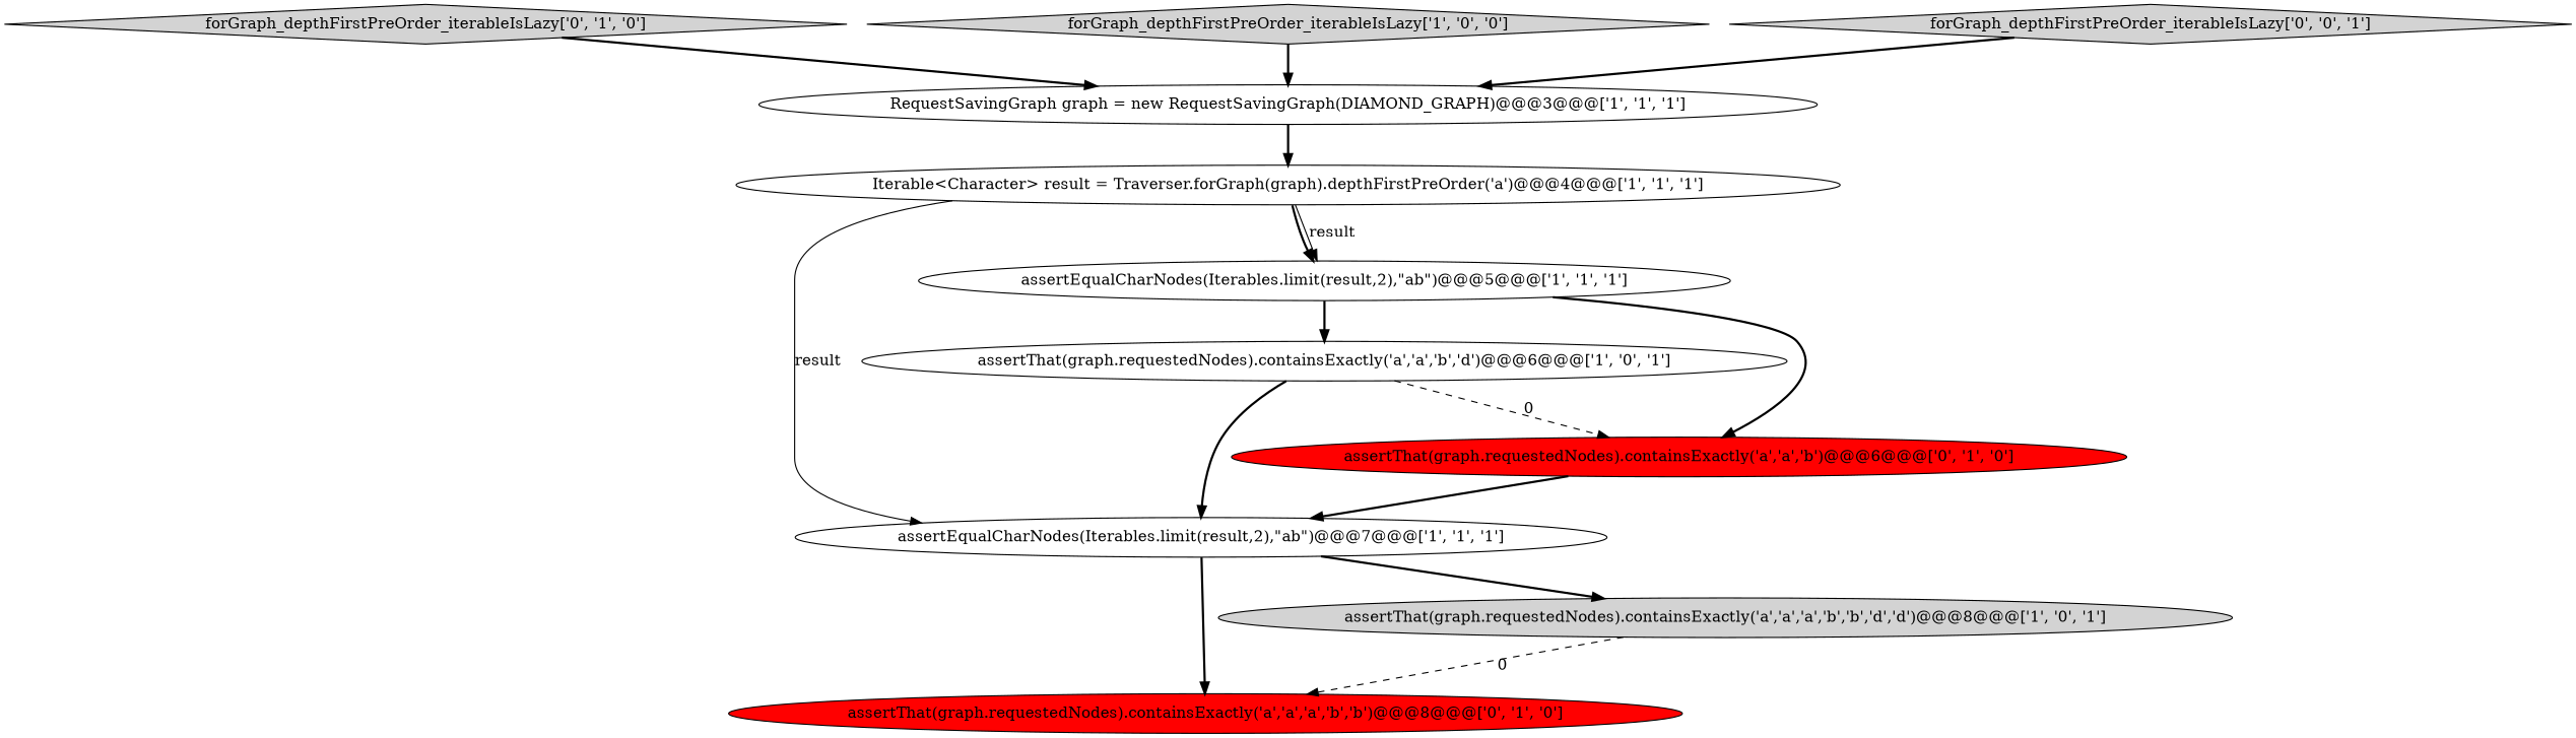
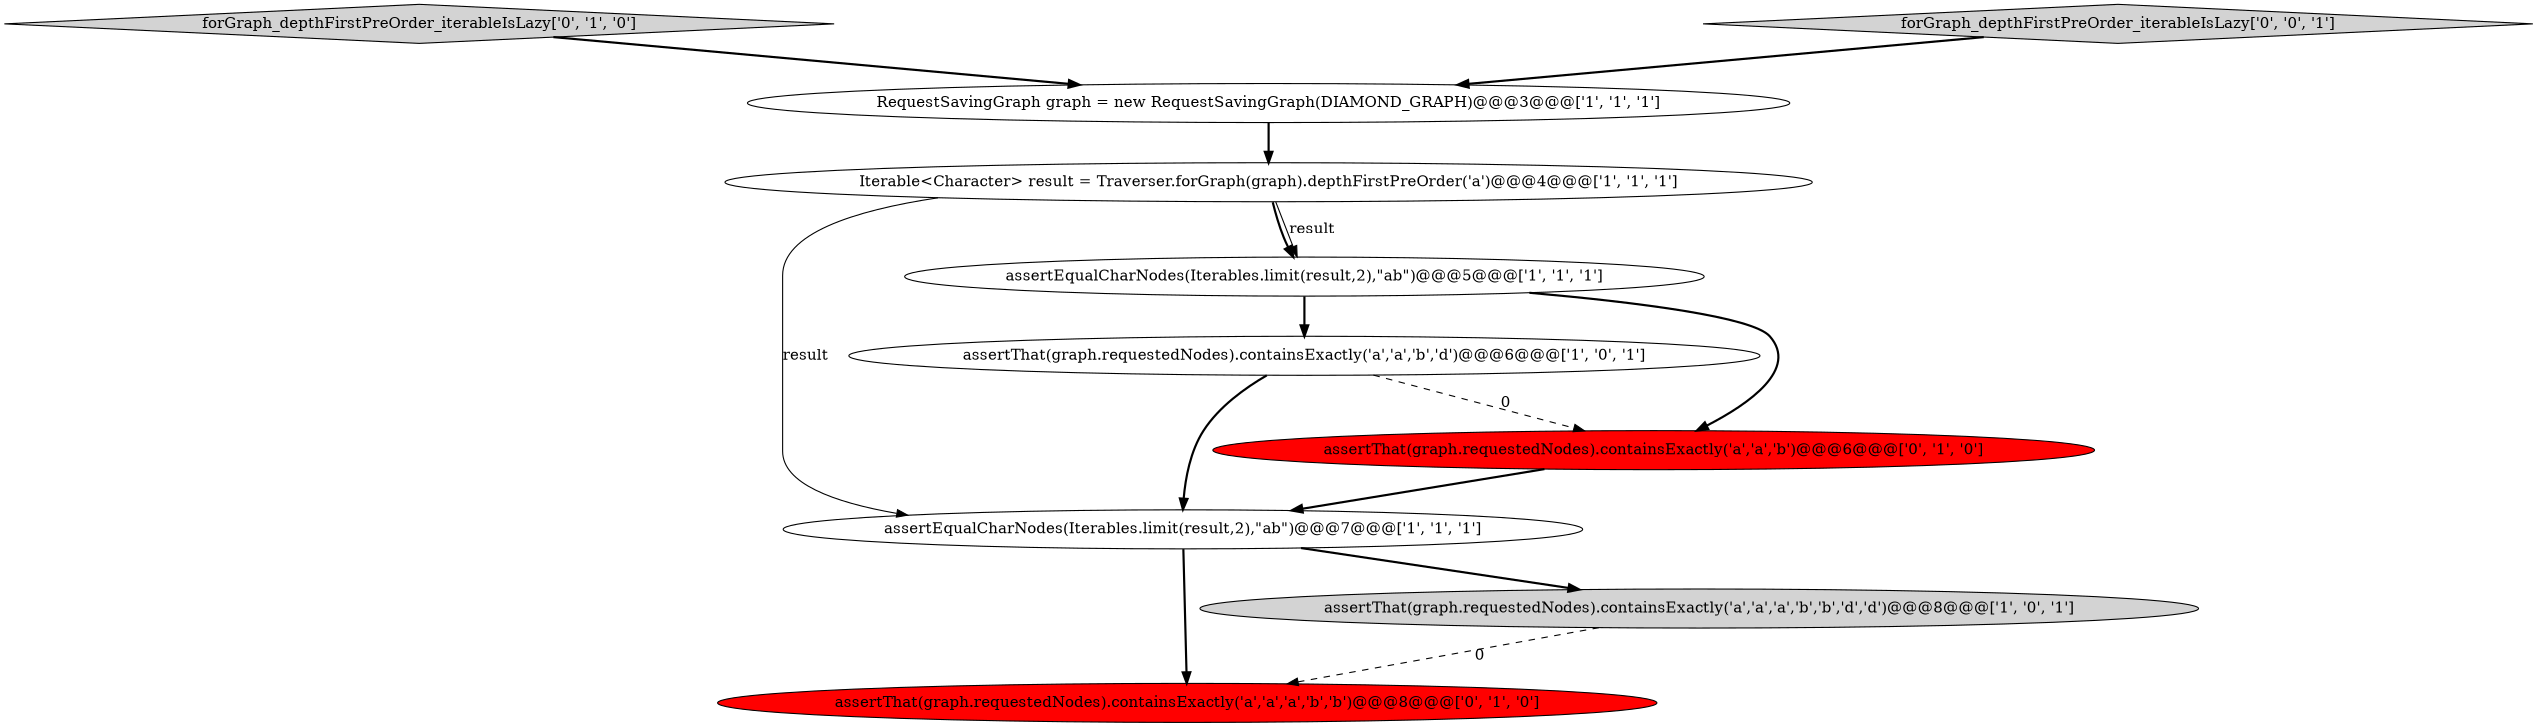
  digraph {
    node [fillcolor=white shape=ellipse style=filled]
    edge [style=bold]
    n1 [label="assertEqualCharNodes(Iterables.limit(result,2),\"ab\")@@@7@@@['1', '1', '1']"]
    n2 [fillcolor=red label="assertThat(graph.requestedNodes).containsExactly('a','a','a','b','b')@@@8@@@['0', '1', '0']"]
    n3 [fillcolor=lightgray label="assertThat(graph.requestedNodes).containsExactly('a','a','a','b','b','d','d')@@@8@@@['1', '0', '1']"]
    n4 [label="assertThat(graph.requestedNodes).containsExactly('a','a','b','d')@@@6@@@['1', '0', '1']"]
    n5 [fillcolor=red label="assertThat(graph.requestedNodes).containsExactly('a','a','b')@@@6@@@['0', '1', '0']"]
    n6 [fillcolor=lightgray label="forGraph_depthFirstPreOrder_iterableIsLazy['0', '1', '0']" shape=diamond]
    n7 [label="RequestSavingGraph graph = new RequestSavingGraph(DIAMOND_GRAPH)@@@3@@@['1', '1', '1']"]
-   n8 [fillcolor=lightgray label="forGraph_depthFirstPreOrder_iterableIsLazy['1', '0', '0']" shape=diamond]
    n9 [label="assertEqualCharNodes(Iterables.limit(result,2),\"ab\")@@@5@@@['1', '1', '1']"]
    n10 [label="Iterable<Character> result = Traverser.forGraph(graph).depthFirstPreOrder('a')@@@4@@@['1', '1', '1']"]
    n11 [fillcolor=lightgray label="forGraph_depthFirstPreOrder_iterableIsLazy['0', '0', '1']" shape=diamond]
    n1 -> n2
    n1 -> n3
    n3 -> n2 [label=0 style=dashed]
    n4 -> n1
    n4 -> n5 [label=0 style=dashed]
    n5 -> n1
    n6 -> n7
    n7 -> n10
-   n8 -> n7
    n9 -> n4
    n9 -> n5
    n10 -> n1 [label=result style=solid]
    n10 -> n9
    n10 -> n9 [label=result style=solid]
    n11 -> n7
  }
